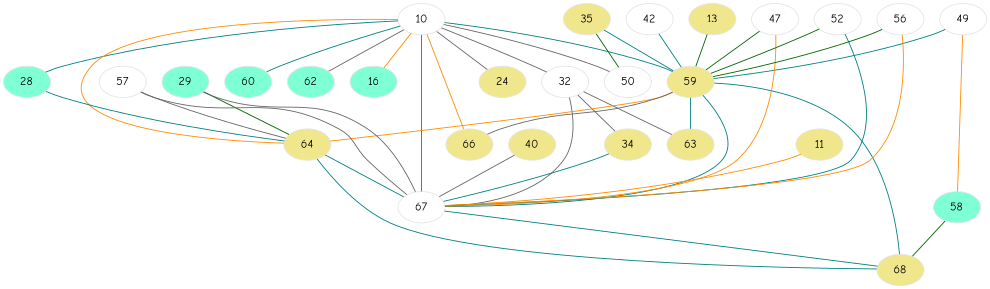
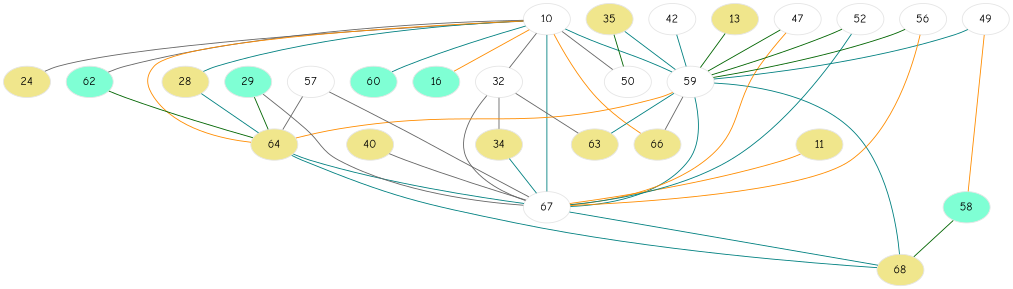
  graph {
    fontname="Comic Neue"
    node [color=gray90 fillcolor=khaki fontname="Comic Neue" style=filled]
    edge [color=teal fontname="Comic Neue"]
    10 [fillcolor=white super="+8+3"]
    16 [fillcolor=aquamarine]
    24
-   28 [fillcolor=aquamarine]
+   28
    32 [fillcolor=white super="+22"]
    50 [fillcolor=white]
-   59 [super="+19+14+45+46+48"]
+   59 [fillcolor=white super="+19+14+45+46+48"]
    60 [fillcolor=aquamarine]
    62 [fillcolor=aquamarine]
    64 [super="+31+61+15"]
    66 [super="+23+65"]
    67 [fillcolor=white super="+56+7+26+55"]
    34
    63
    49 [fillcolor=white super="+33"]
    58 [fillcolor=aquamarine]
    68 [super="+51+39+38"]
    11
    13
    29 [fillcolor=aquamarine]
    35
    40
    42 [fillcolor=white]
    47 [fillcolor=white]
    52 [fillcolor=white]
    n26 [fillcolor=white label=56]
    57 [fillcolor=white]
    10 -- 16 [color=darkorange]
    10 -- 24 [color=gray40 weight=2]
    10 -- 28
    10 -- 32 [color=gray40 weight=4]
    10 -- 50 [color=gray40]
    10 -- 59 [weight=13]
    10 -- 60 [weight=2]
    10 -- 62 [color=gray40]
    10 -- 64 [color=darkorange weight=12]
    10 -- 66 [color=darkorange weight=3]
    10 -- 67 [weight=13]
    28 -- 64
    32 -- 67 [color=gray40]
    32 -- 34 [color=gray40]
    32 -- 63 [color=gray40]
    59 -- 64 [color=darkorange weight=5]
    59 -- 66 [color=gray40]
    59 -- 67 [weight=6]
    59 -- 63
    59 -- 68 [weight=3]
+   62 -- 64 [color=darkgreen]
    64 -- 67 [weight=10]
    64 -- 68 [weight=2]
    67 -- 68
    34 -- 67
    49 -- 59 [weight=2]
    49 -- 58 [color=darkorange]
    58 -- 68 [color=darkgreen]
    11 -- 67 [color=darkorange weight=2]
    13 -- 59 [color=darkgreen weight=2]
    29 -- 64 [color=darkgreen]
    29 -- 67 [color=gray40]
    35 -- 50 [color=darkgreen]
    35 -- 59 [weight=2]
    40 -- 67 [color=gray40 weight=2]
    42 -- 59 [weight=2]
    47 -- 59 [color=darkgreen]
    47 -- 67 [color=darkorange]
    52 -- 59 [color=darkgreen]
    52 -- 67
    n26 -- 59 [color=darkgreen]
    n26 -- 67 [color=darkorange]
    57 -- 64 [color=gray40]
    57 -- 67 [color=gray40]
  }
